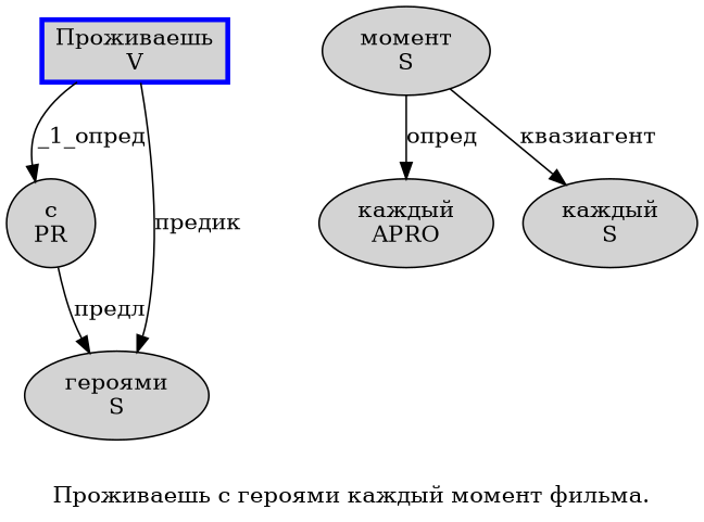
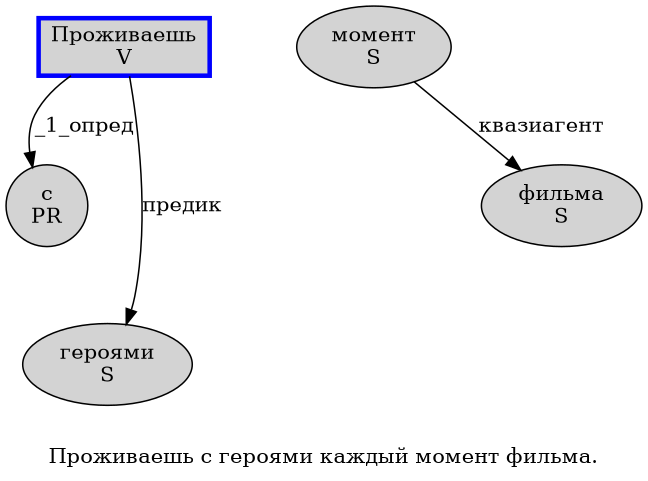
  digraph {
    label="Проживаешь с героями каждый момент фильма."
    node [fillcolor=lightgray penwidth=1 shape=ellipse style=filled]
    n1 [color=blue label="Проживаешь\nV" penwidth=3 shape=box]
    n2 [label="с\nPR"]
    n3 [label="героями\nS"]
    n4 [label="момент\nS"]
-   n5 [label="каждый\nAPRO"]
-   n6 [label="каждый\nS"]
+   n6 [label="фильма\nS"]
    n1 -> n2 [label="_1_опред"]
    n1 -> n3 [label="предик"]
-   n2 -> n3 [label="предл"]
-   n4 -> n5 [label="опред"]
    n4 -> n6 [label="квазиагент"]
  }
